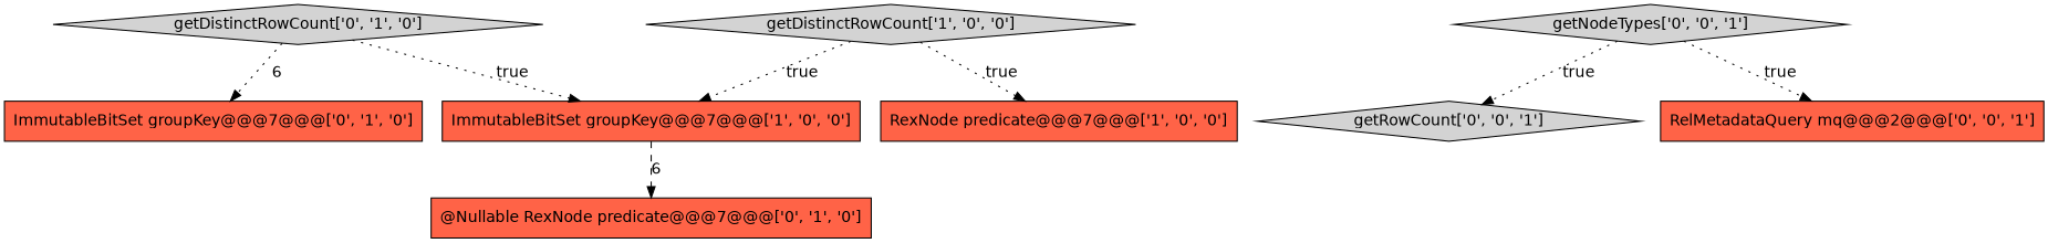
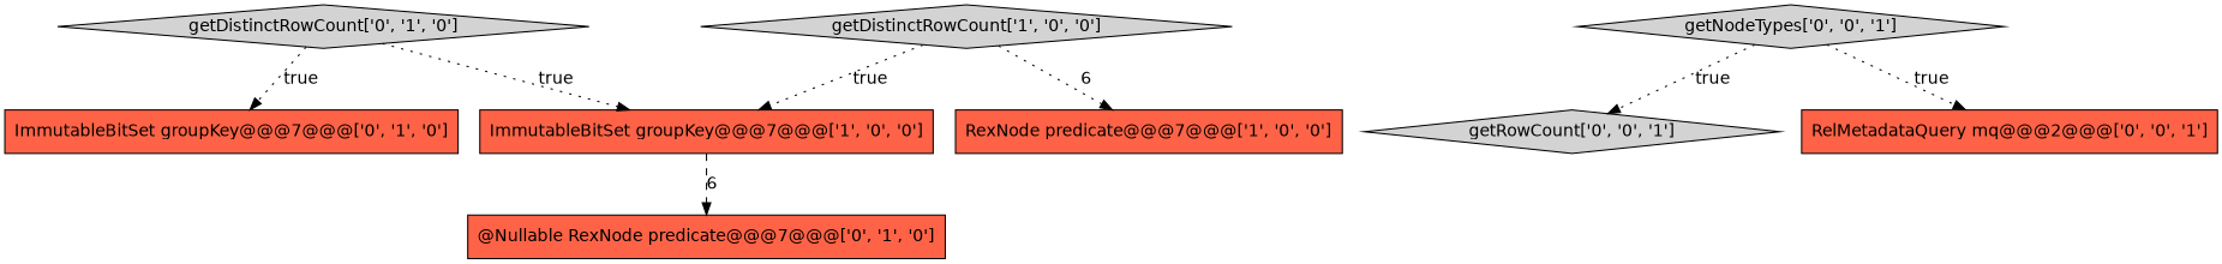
  digraph {
    fontname="DejaVu Sans"
    node [fillcolor=tomato fontname="DejaVu Sans" shape=box style=filled]
    edge [fontname="DejaVu Sans" style=dotted]
    n1 [label="ImmutableBitSet groupKey@@@7@@@['0', '1', '0']"]
    n2 [fillcolor=lightgray label="getDistinctRowCount['0', '1', '0']" shape=diamond]
    n3 [label="ImmutableBitSet groupKey@@@7@@@['1', '0', '0']"]
    n4 [label="@Nullable RexNode predicate@@@7@@@['0', '1', '0']"]
    n5 [label="RexNode predicate@@@7@@@['1', '0', '0']"]
    n6 [fillcolor=lightgray label="getDistinctRowCount['1', '0', '0']" shape=diamond]
    n7 [fillcolor=lightgray label="getRowCount['0', '0', '1']" shape=diamond]
    n8 [fillcolor=lightgray label="getNodeTypes['0', '0', '1']" shape=diamond]
    n9 [label="RelMetadataQuery mq@@@2@@@['0', '0', '1']"]
-   n2 -> n1 [label=6]
+   n2 -> n1 [label=true]
    n2 -> n3 [label=true]
    n3 -> n4 [label=6 style=dashed]
    n6 -> n3 [label=true]
-   n6 -> n5 [label=true]
+   n6 -> n5 [label=6]
    n8 -> n7 [label=true]
    n8 -> n9 [label=true]
  }
